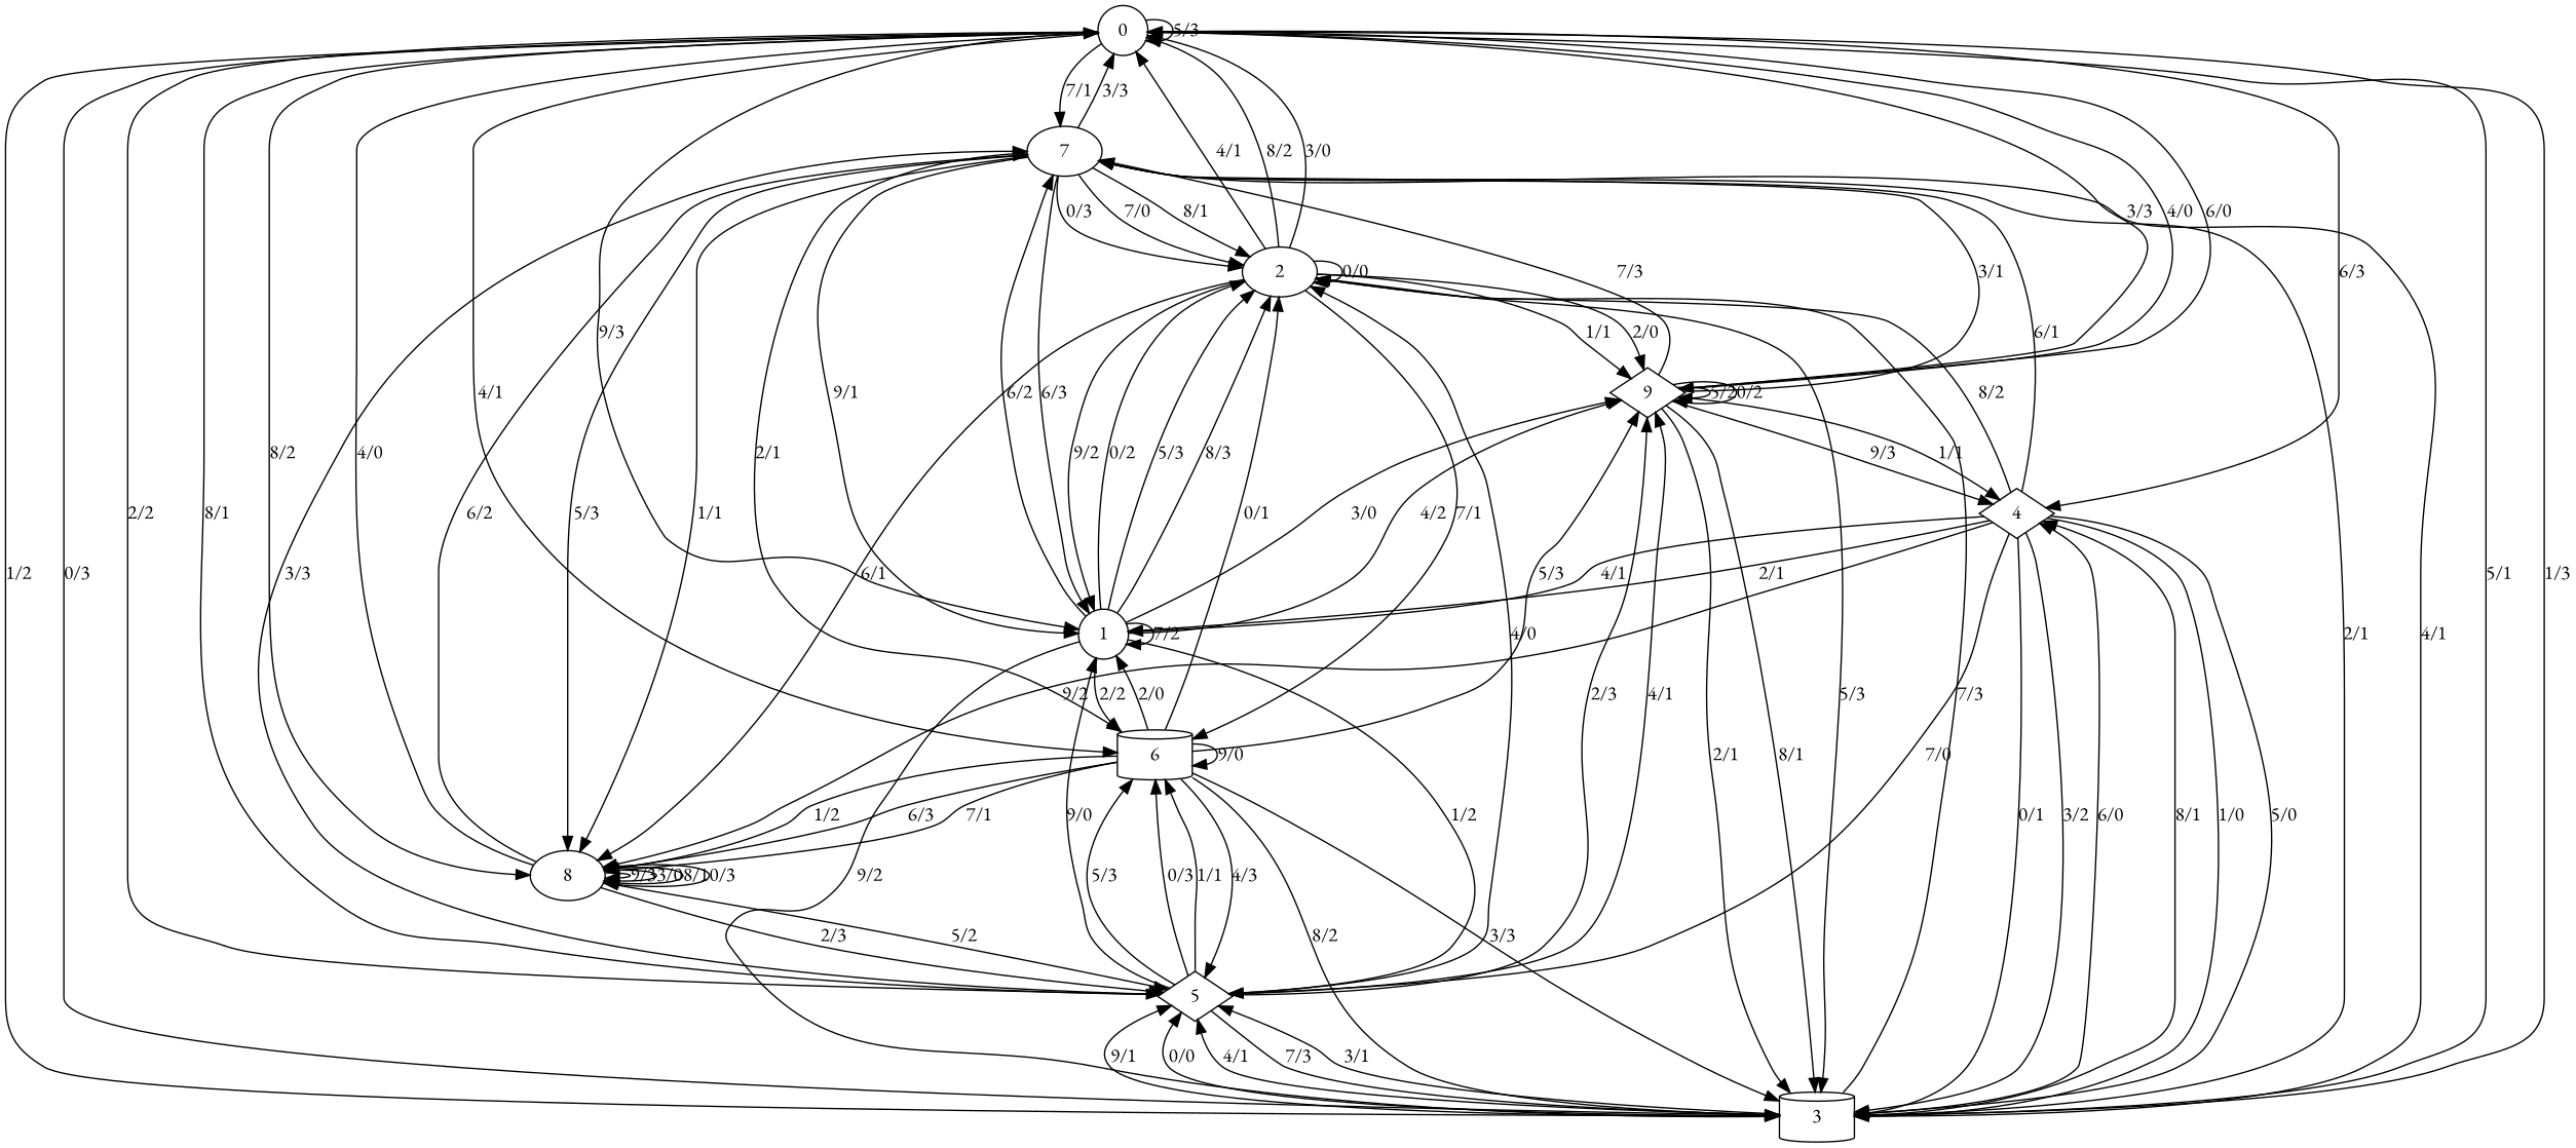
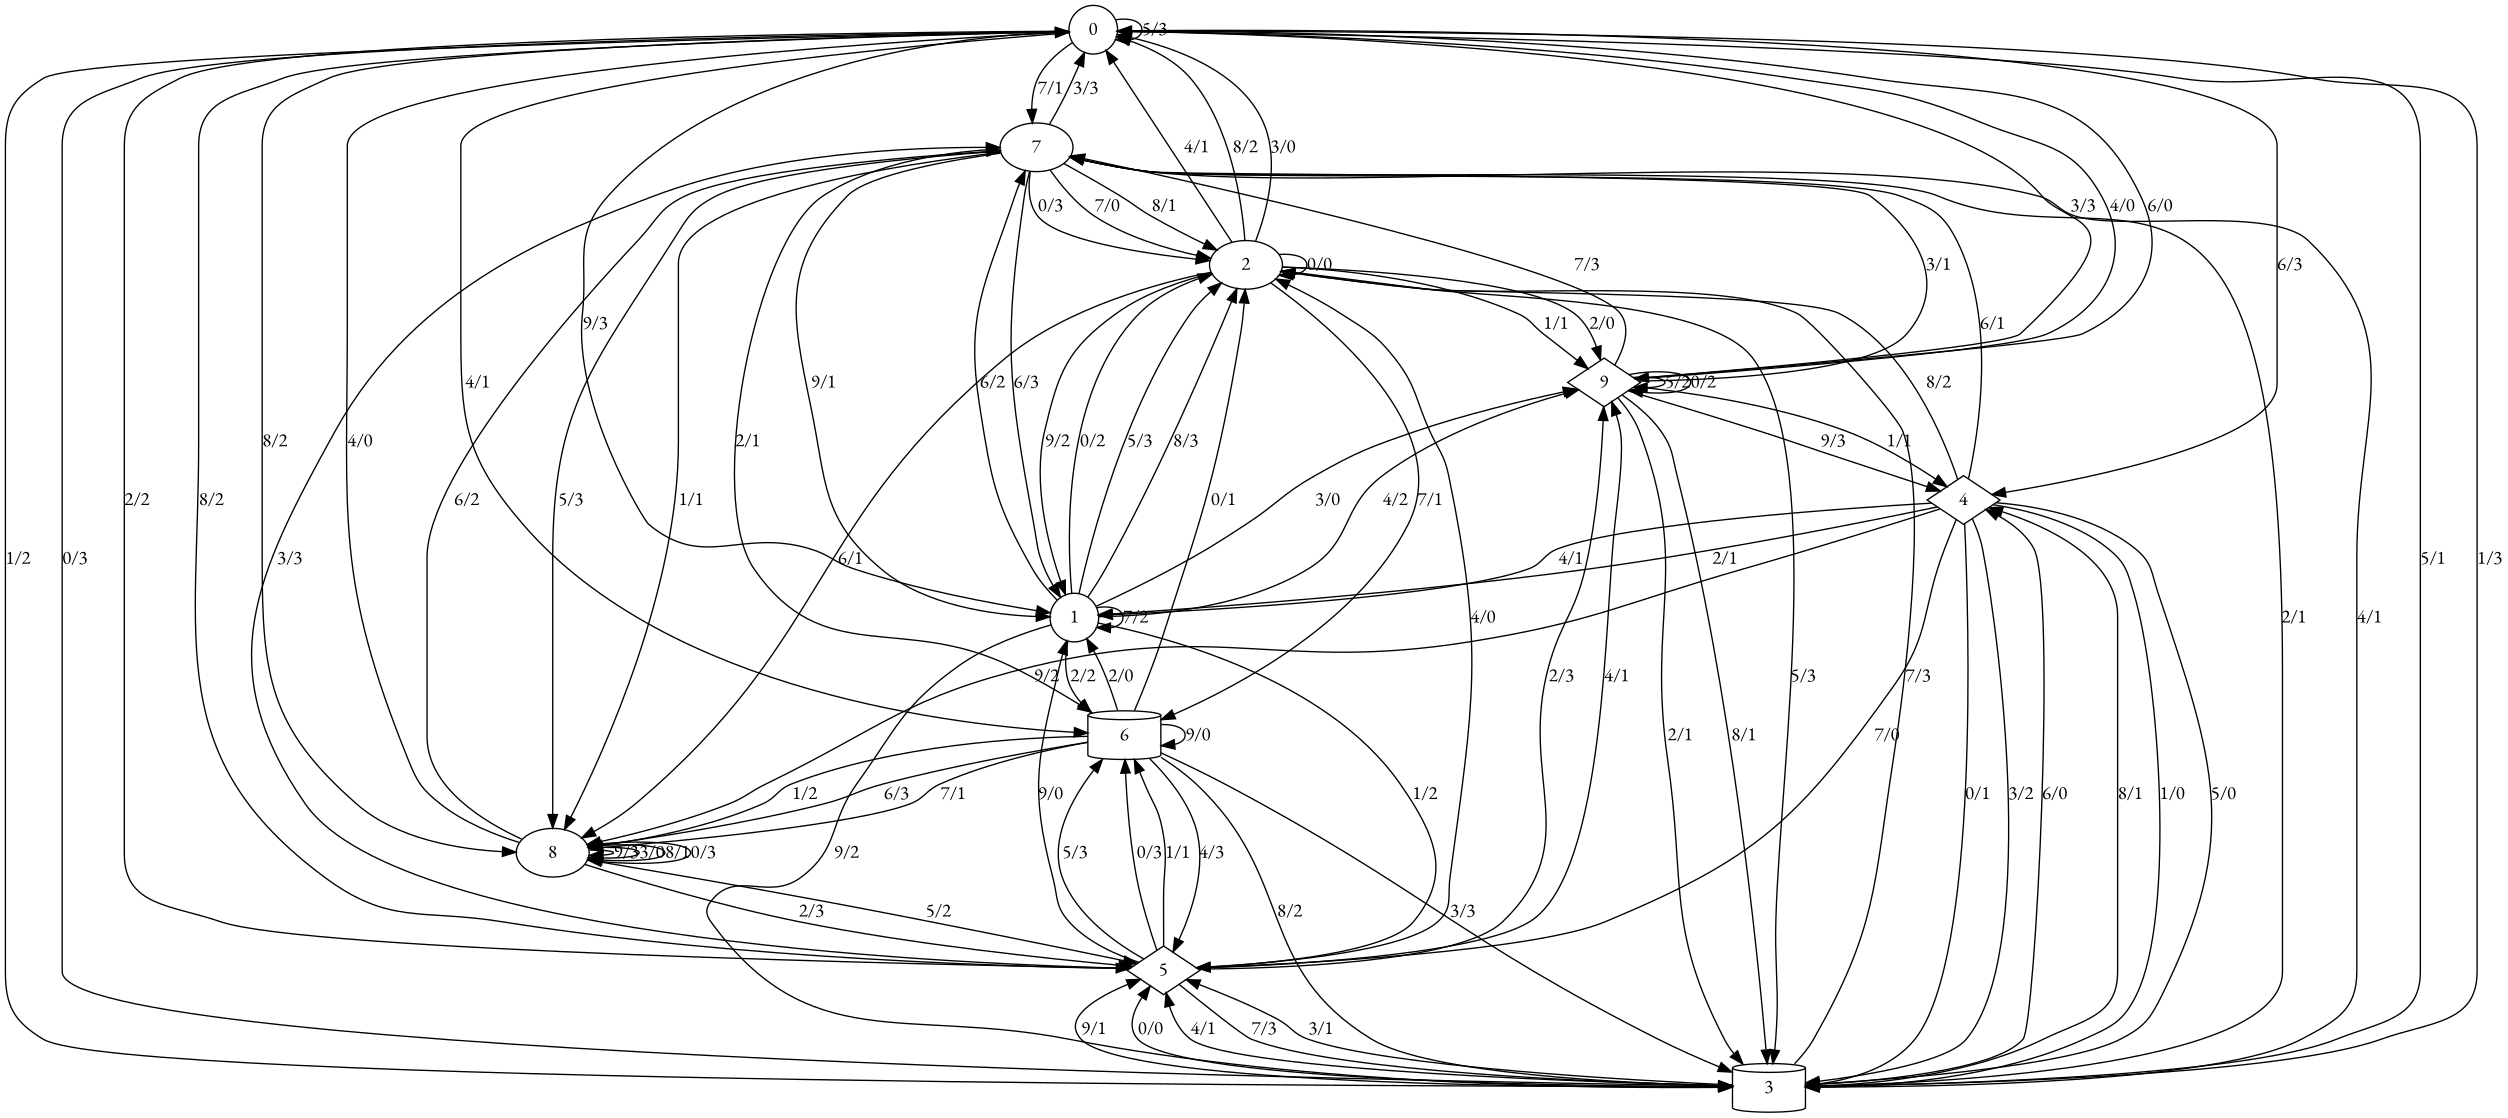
  digraph {
    fontname="EB Garamond"
    node [fontname="EB Garamond" shape=ellipse]
    edge [fontname="EB Garamond"]
    0 [shape=circle]
    7
    5 [shape=diamond]
    3 [shape=cylinder]
    4 [shape=diamond]
    6 [shape=cylinder]
    8
    1 [shape=circle]
    9 [shape=diamond]
    2
    0 -> 0 [label="5/3"]
    0 -> 7 [label="7/1"]
    0 -> 5 [label="2/2"]
    0 -> 3 [label="1/2"]
    0 -> 3 [label="0/3"]
    0 -> 4 [label="6/3"]
    0 -> 6 [label="4/1"]
    0 -> 8 [label="8/2"]
    0 -> 1 [label="9/3"]
    0 -> 9 [label="3/3"]
    7 -> 0 [label="3/3"]
    7 -> 3 [label="4/1"]
    7 -> 6 [label="2/1"]
    7 -> 8 [label="1/1"]
    7 -> 8 [label="5/3"]
    7 -> 1 [label="6/3"]
    7 -> 1 [label="9/1"]
    7 -> 2 [label="0/3"]
    7 -> 2 [label="7/0"]
    7 -> 2 [label="8/1"]
-   5 -> 0 [label="8/1"]
+   5 -> 0 [label="8/2"]
    5 -> 7 [label="3/3"]
    5 -> 3 [label="7/3"]
    5 -> 6 [label="5/3"]
    5 -> 6 [label="0/3"]
    5 -> 6 [label="1/1"]
    5 -> 1 [label="9/0"]
    5 -> 9 [label="2/3"]
    5 -> 9 [label="4/1"]
    5 -> 2 [label="4/0"]
    3 -> 0 [label="5/1"]
    3 -> 0 [label="1/3"]
    3 -> 7 [label="2/1"]
    3 -> 5 [label="3/1"]
    3 -> 5 [label="9/1"]
    3 -> 5 [label="0/0"]
    3 -> 5 [label="4/1"]
    3 -> 4 [label="6/0"]
    3 -> 4 [label="8/1"]
    3 -> 2 [label="7/3"]
    4 -> 7 [label="6/1"]
    4 -> 5 [label="7/0"]
    4 -> 3 [label="3/2"]
    4 -> 3 [label="1/0"]
    4 -> 3 [label="5/0"]
    4 -> 3 [label="0/1"]
    4 -> 8 [label="9/2"]
    4 -> 1 [label="2/1"]
    4 -> 1 [label="4/1"]
    4 -> 2 [label="8/2"]
    6 -> 5 [label="4/3"]
    6 -> 3 [label="8/2"]
    6 -> 3 [label="3/3"]
    6 -> 6 [label="9/0"]
    6 -> 8 [label="6/3"]
    6 -> 8 [label="1/2"]
    6 -> 8 [label="7/1"]
    6 -> 1 [label="2/0"]
-   6 -> 9 [label="5/3"]
    6 -> 2 [label="0/1"]
    8 -> 0 [label="4/0"]
    8 -> 7 [label="6/2"]
    8 -> 5 [label="2/3"]
    8 -> 5 [label="5/2"]
    8 -> 8 [label="9/3"]
    8 -> 8 [label="3/0"]
    8 -> 8 [label="8/1"]
    8 -> 8 [label="0/3"]
    1 -> 7 [label="6/2"]
    1 -> 5 [label="1/2"]
    1 -> 3 [label="9/2"]
    1 -> 6 [label="2/2"]
    1 -> 1 [label="7/2"]
    1 -> 9 [label="4/2"]
    1 -> 9 [label="3/0"]
    1 -> 2 [label="0/2"]
    1 -> 2 [label="5/3"]
    1 -> 2 [label="8/3"]
    9 -> 0 [label="4/0"]
    9 -> 0 [label="6/0"]
    9 -> 7 [label="3/1"]
    9 -> 7 [label="7/3"]
    9 -> 3 [label="2/1"]
    9 -> 3 [label="8/1"]
    9 -> 4 [label="9/3"]
    9 -> 4 [label="1/1"]
    9 -> 9 [label="5/2"]
    9 -> 9 [label="0/2"]
    2 -> 0 [label="8/2"]
    2 -> 0 [label="3/0"]
    2 -> 0 [label="4/1"]
    2 -> 3 [label="5/3"]
    2 -> 6 [label="7/1"]
    2 -> 8 [label="6/1"]
    2 -> 1 [label="9/2"]
    2 -> 9 [label="2/0"]
    2 -> 9 [label="1/1"]
    2 -> 2 [label="0/0"]
  }
